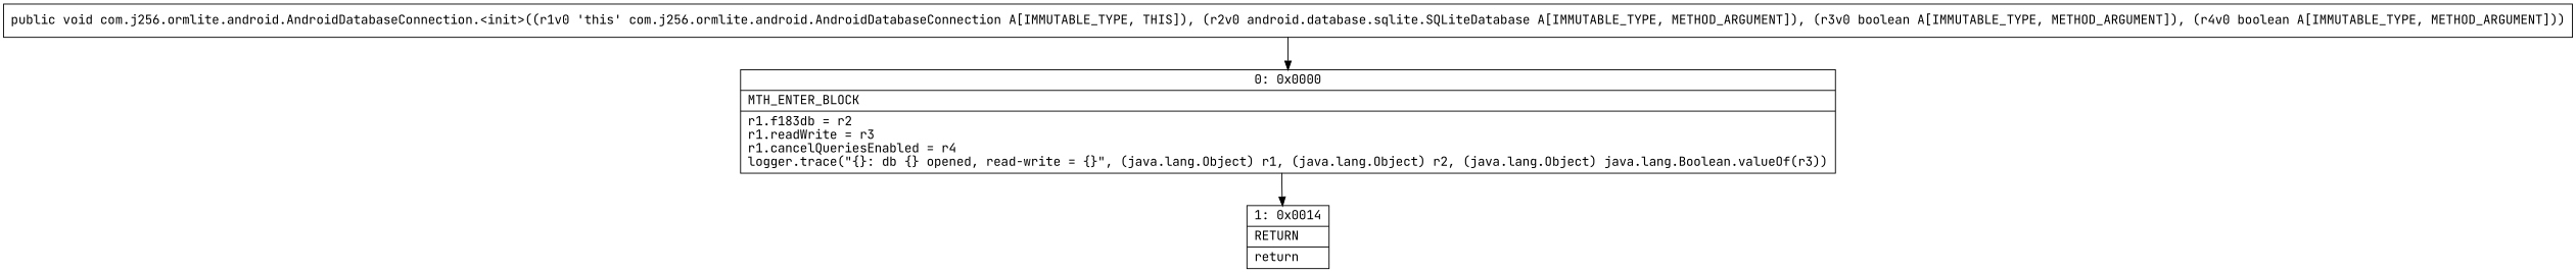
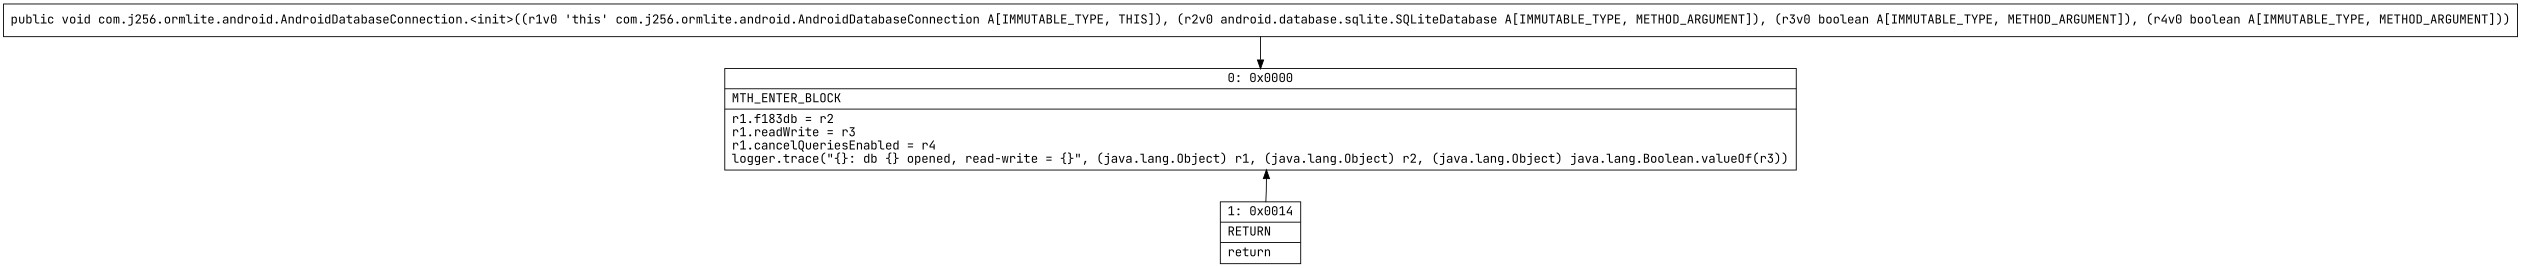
  digraph {
    fontname="JetBrains Mono"
    node [shape=record fontname="JetBrains Mono"]
    edge [fontname="JetBrains Mono"]
    n1 [label="{0\:\ 0x0000|MTH_ENTER_BLOCK\l|r1.f183db = r2\lr1.readWrite = r3\lr1.cancelQueriesEnabled = r4\llogger.trace(\"\{\}: db \{\} opened, read\-write = \{\}\", (java.lang.Object) r1, (java.lang.Object) r2, (java.lang.Object) java.lang.Boolean.valueOf(r3))\l}"]
    n2 [label="{1\:\ 0x0014|RETURN\l|return\l}"]
    n3 [label="{public void com.j256.ormlite.android.AndroidDatabaseConnection.\<init\>((r1v0 'this' com.j256.ormlite.android.AndroidDatabaseConnection A[IMMUTABLE_TYPE, THIS]), (r2v0 android.database.sqlite.SQLiteDatabase A[IMMUTABLE_TYPE, METHOD_ARGUMENT]), (r3v0 boolean A[IMMUTABLE_TYPE, METHOD_ARGUMENT]), (r4v0 boolean A[IMMUTABLE_TYPE, METHOD_ARGUMENT])) }"]
-   n1 -> n2
+   n2 -> n1
    n3 -> n1
  }
